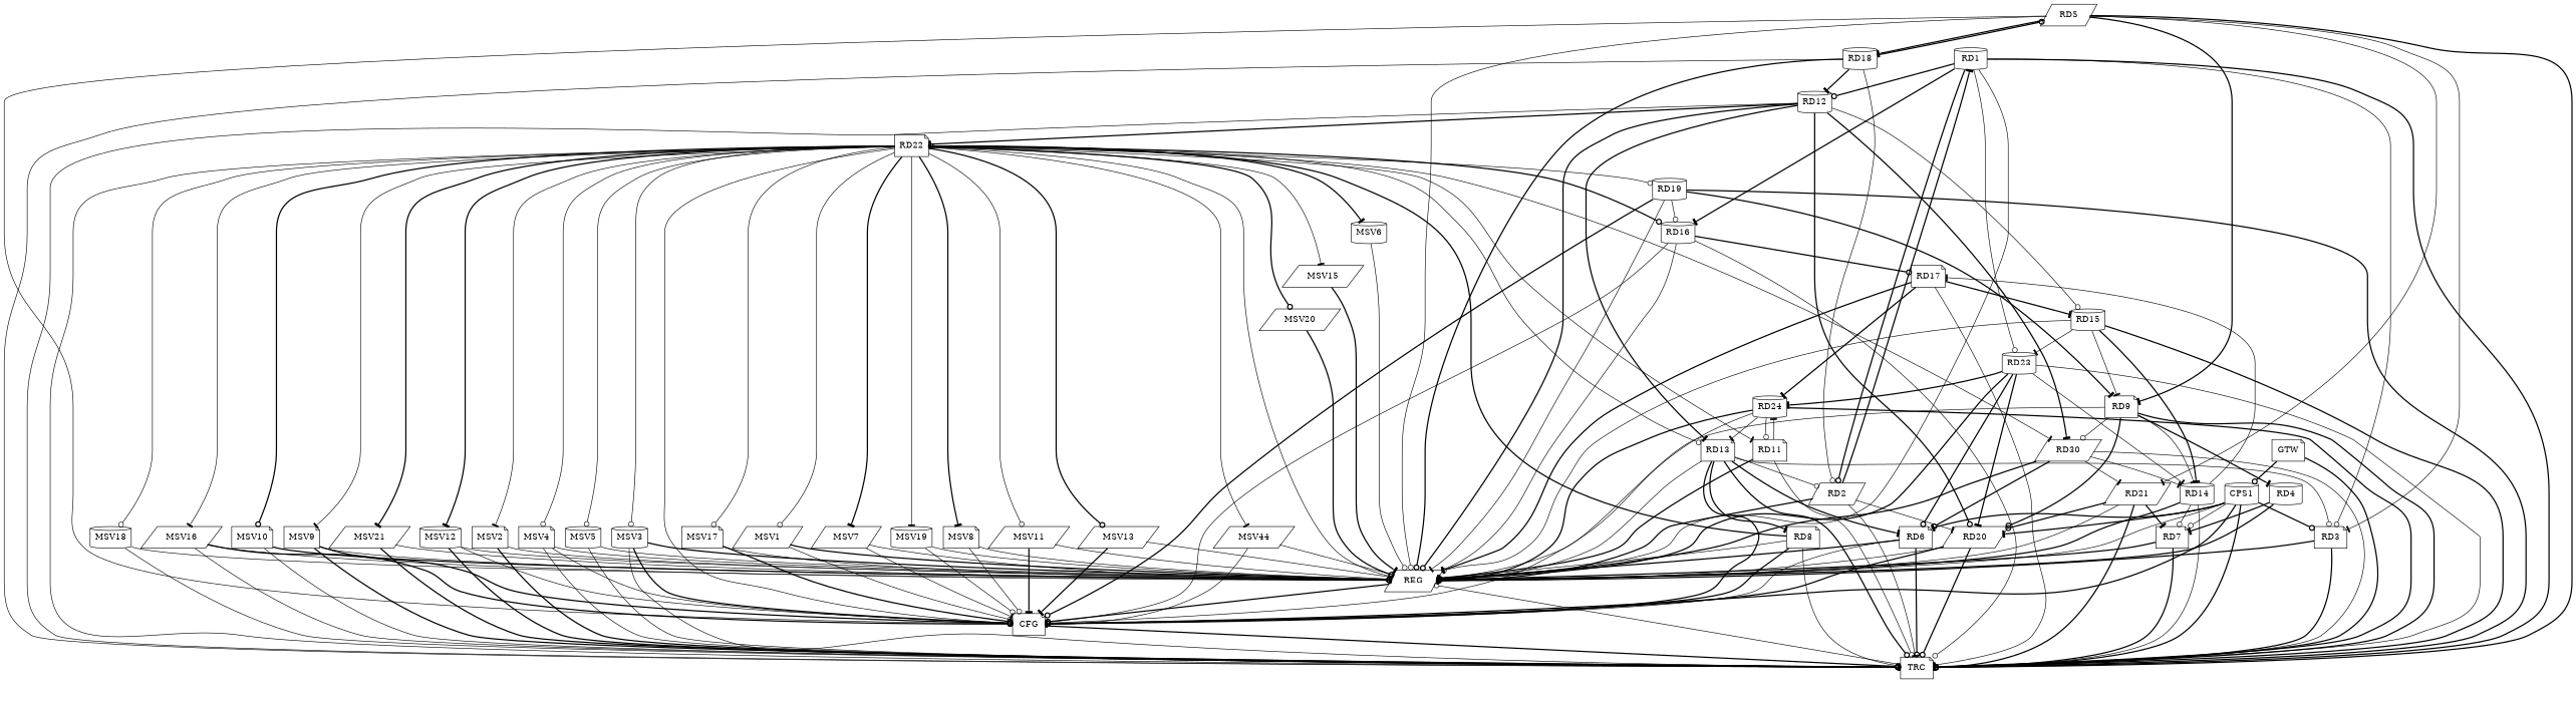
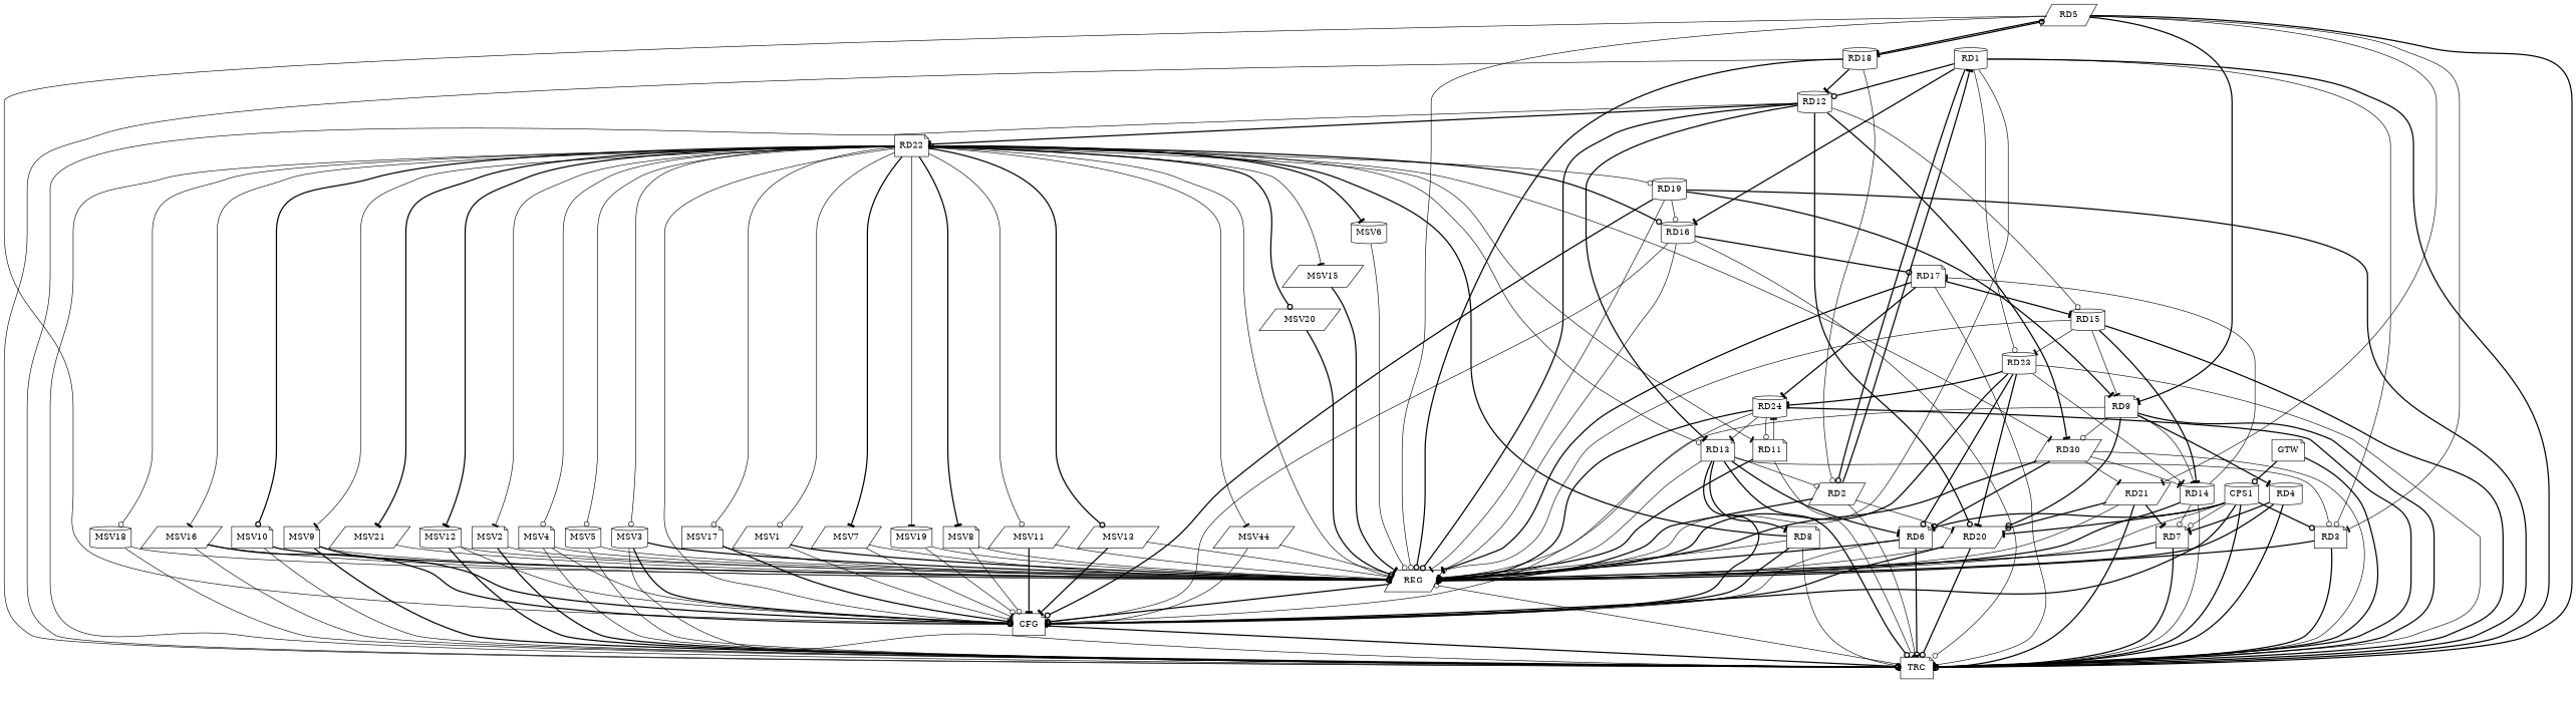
  strict digraph {
    node [shape=note]
    edge [arrowhead=odot style=solid]
    n1 [label=RD1 shape=cylinder]
    n2 [label=RD2 shape=parallelogram]
    n3 [label=RD3]
    n4 [label=RD12 shape=cylinder]
    n5 [label=RD16 shape=cylinder]
    n6 [label=RD23 shape=cylinder]
    n7 [label=REG shape=parallelogram]
    n8 [label=TRC]
    n9 [label=RD20 shape=parallelogram]
    n10 [label=RD22]
    n11 [label=RD30 shape=parallelogram]
    n12 [label=RD13]
    n13 [label=RD15 shape=cylinder]
    n14 [label=CFG]
    n15 [label=RD17]
    n16 [label=RD6]
    n17 [label=RD14 shape=cylinder]
    n18 [label=RD24 shape=cylinder]
    n19 [label=RD4 shape=cylinder]
    n20 [label=RD7]
    n21 [label=RD5 shape=parallelogram]
    n22 [label=RD9]
    n23 [label=RD18 shape=cylinder]
    n24 [label=RD21 shape=parallelogram]
    n25 [label=RD8]
    n26 [label=RD11]
    n27 [label=RD19 shape=cylinder]
    n28 [label=MSV1 shape=parallelogram]
    n29 [label=MSV2]
    n30 [label=MSV3 shape=cylinder]
    n31 [label=MSV4]
    n32 [label=MSV5 shape=cylinder]
    n33 [label=MSV6 shape=cylinder]
    n34 [label=MSV7 shape=parallelogram]
    n35 [label=MSV8]
    n36 [label=MSV9]
    n37 [label=MSV10]
    n38 [label=MSV11 shape=parallelogram]
    n39 [label=MSV12 shape=cylinder]
    n40 [label=MSV13 shape=parallelogram]
    n41 [label=MSV44 shape=parallelogram]
    n42 [label=MSV15 shape=parallelogram]
    n43 [label=MSV16 shape=parallelogram]
    n44 [label=MSV17]
    n45 [label=MSV18 shape=cylinder]
    n46 [label=MSV19 shape=cylinder]
    n47 [label=MSV20 shape=parallelogram]
    n48 [label=MSV21 shape=parallelogram]
    n49 [label=CPS1 shape=cylinder]
    n50 [label=GTW]
    n1 -> n2 [style=bold]
    n1 -> n3
    n1 -> n4 [style=bold]
    n1 -> n5 [arrowhead=tee style=bold]
    n1 -> n6
    n1 -> n7
    n1 -> n8 [style=bold]
    n2 -> n1 [arrowhead=tee style=bold]
    n2 -> n7 [style=bold]
    n2 -> n8 [arrowhead=tee]
    n2 -> n9 [arrowhead=tee]
    n3 -> n7 [arrowhead=tee style=bold]
    n3 -> n8 [style=bold]
    n4 -> n7 [style=bold]
    n4 -> n8
    n4 -> n9 [style=bold]
    n4 -> n10 [arrowhead=tee style=bold]
    n4 -> n11 [arrowhead=tee style=bold]
    n4 -> n12 [arrowhead=tee style=bold]
    n4 -> n13
    n5 -> n7 [arrowhead=tee]
    n5 -> n8
    n5 -> n14
    n5 -> n15 [style=bold]
    n6 -> n7 [arrowhead=tee style=bold]
    n6 -> n8 [arrowhead=tee]
    n6 -> n9 [arrowhead=tee style=bold]
    n6 -> n16 [style=bold]
    n6 -> n17 [arrowhead=tee]
    n6 -> n18 [arrowhead=tee style=bold]
    n7 -> n14 [style=bold]
    n8 -> n7
    n9 -> n7 [arrowhead=tee]
    n9 -> n8 [style=bold]
    n9 -> n14 [style=bold]
    n10 -> n5 [style=bold]
    n10 -> n7
    n10 -> n8
    n10 -> n11 [arrowhead=tee]
    n10 -> n12
    n10 -> n14 [arrowhead=tee]
    n10 -> n26 [arrowhead=tee]
    n10 -> n27
    n10 -> n28
    n10 -> n29 [arrowhead=tee]
    n10 -> n30
    n10 -> n31
    n10 -> n32
    n10 -> n33 [arrowhead=tee style=bold]
    n10 -> n34 [arrowhead=tee style=bold]
    n10 -> n35 [arrowhead=tee style=bold]
    n10 -> n36 [arrowhead=tee]
    n10 -> n37 [style=bold]
    n10 -> n38
    n10 -> n39 [arrowhead=tee style=bold]
    n10 -> n40 [style=bold]
    n10 -> n41 [arrowhead=tee]
    n10 -> n42 [arrowhead=tee]
    n10 -> n43 [arrowhead=tee]
    n10 -> n44
    n10 -> n45
    n10 -> n46 [arrowhead=tee]
    n10 -> n47 [style=bold]
    n10 -> n48 [arrowhead=tee style=bold]
    n11 -> n7 [style=bold]
    n11 -> n8
    n11 -> n16 [style=bold]
    n11 -> n17 [arrowhead=tee]
    n11 -> n24 [arrowhead=tee]
    n12 -> n2
    n12 -> n3
    n12 -> n7 [arrowhead=tee]
    n12 -> n8 [style=bold]
    n12 -> n14 [arrowhead=tee style=bold]
    n12 -> n16 [arrowhead=tee style=bold]
    n12 -> n25 [arrowhead=tee style=bold]
    n13 -> n6 [arrowhead=tee]
    n13 -> n7
    n13 -> n8 [arrowhead=tee style=bold]
    n13 -> n17 [arrowhead=tee style=bold]
    n13 -> n22 [arrowhead=tee]
    n14 -> n8 [style=bold]
    n15 -> n7 [arrowhead=tee style=bold]
    n15 -> n8 [arrowhead=tee]
    n15 -> n13 [arrowhead=tee style=bold]
    n15 -> n18 [arrowhead=tee style=bold]
    n16 -> n7 [arrowhead=tee style=bold]
    n16 -> n8 [style=bold]
    n16 -> n14
    n17 -> n7 [style=bold]
    n17 -> n8 [arrowhead=tee]
    n17 -> n15 [arrowhead=tee]
    n17 -> n20
    n18 -> n7 [arrowhead=tee style=bold]
    n18 -> n8 [arrowhead=tee style=bold]
    n18 -> n12 [arrowhead=tee]
    n18 -> n14 [arrowhead=tee]
    n18 -> n26
    n19 -> n7 [style=bold]
-   n48 -> n8 [arrowhead=tee style=bold]
+   n19 -> n8 [arrowhead=tee style=bold]
    n19 -> n20 [arrowhead=tee style=bold]
    n20 -> n7 [arrowhead=tee style=bold]
    n20 -> n8 [style=bold]
    n21 -> n3 [arrowhead=tee]
    n21 -> n7
    n21 -> n8 [style=bold]
    n21 -> n14
    n21 -> n22 [arrowhead=tee style=bold]
    n21 -> n23 [arrowhead=tee style=bold]
    n21 -> n24 [arrowhead=tee]
    n22 -> n7
    n22 -> n8 [style=bold]
    n22 -> n9 [style=bold]
    n22 -> n11
    n22 -> n17 [arrowhead=tee]
    n22 -> n19 [arrowhead=tee style=bold]
    n23 -> n2
    n23 -> n4 [arrowhead=tee style=bold]
    n23 -> n7 [style=bold]
    n23 -> n8 [arrowhead=tee]
    n23 -> n21 [style=bold]
    n24 -> n7
    n24 -> n8 [style=bold]
    n24 -> n9 [style=bold]
    n24 -> n20 [arrowhead=tee style=bold]
    n25 -> n7 [arrowhead=tee]
    n25 -> n8
    n25 -> n10 [style=bold]
    n25 -> n14 [style=bold]
    n26 -> n7 [arrowhead=tee style=bold]
    n26 -> n8
    n26 -> n18 [arrowhead=tee]
    n27 -> n5
    n27 -> n7 [arrowhead=tee]
    n27 -> n8 [arrowhead=tee style=bold]
    n27 -> n14 [style=bold]
    n27 -> n22 [arrowhead=tee style=bold]
    n28 -> n7 [style=bold]
    n28 -> n14
    n29 -> n7 [arrowhead=tee]
    n29 -> n8 [arrowhead=tee style=bold]
    n30 -> n7 [style=bold]
    n30 -> n8
    n30 -> n14 [style=bold]
    n31 -> n7
    n31 -> n8
    n31 -> n14
    n32 -> n7
    n32 -> n8 [arrowhead=tee]
    n33 -> n7
    n34 -> n7 [arrowhead=tee]
    n34 -> n14 [arrowhead=tee]
    n35 -> n7 [arrowhead=tee]
    n35 -> n14
    n36 -> n7 [arrowhead=tee]
    n36 -> n8 [style=bold]
    n36 -> n14 [style=bold]
    n37 -> n7 [style=bold]
    n37 -> n8 [arrowhead=tee]
    n38 -> n7 [arrowhead=tee]
    n38 -> n14 [arrowhead=tee style=bold]
    n39 -> n7
    n39 -> n8 [style=bold]
    n39 -> n14
    n40 -> n7
    n40 -> n14 [arrowhead=tee style=bold]
    n41 -> n7 [arrowhead=tee]
    n41 -> n14 [arrowhead=tee]
    n42 -> n7 [arrowhead=tee style=bold]
    n43 -> n7
    n43 -> n8 [arrowhead=tee]
    n43 -> n14 [style=bold]
    n44 -> n7 [arrowhead=tee]
    n44 -> n14 [style=bold]
    n45 -> n7 [arrowhead=tee]
    n45 -> n8 [arrowhead=tee]
    n46 -> n7 [arrowhead=tee]
    n46 -> n14
    n47 -> n7 [style=bold]
    n48 -> n7
    n49 -> n3 [style=bold]
    n49 -> n7
    n49 -> n8 [arrowhead=tee style=bold]
    n49 -> n9 [arrowhead=tee style=bold]
    n49 -> n14 [style=bold]
    n49 -> n16 [arrowhead=tee style=bold]
    n49 -> n20
    n50 -> n8 [arrowhead=tee style=bold]
    n50 -> n49 [style=bold]
  }
